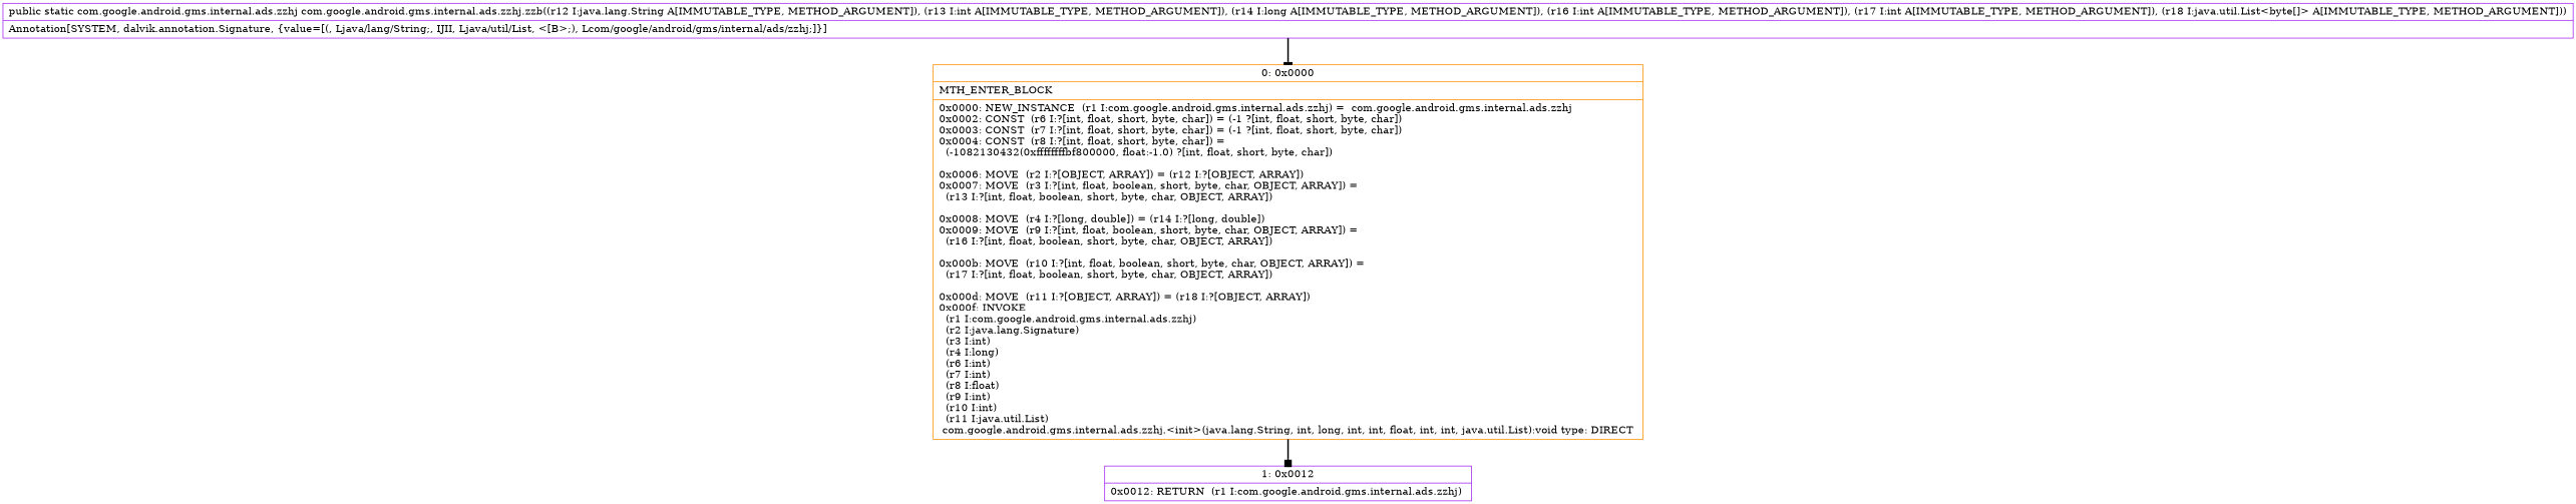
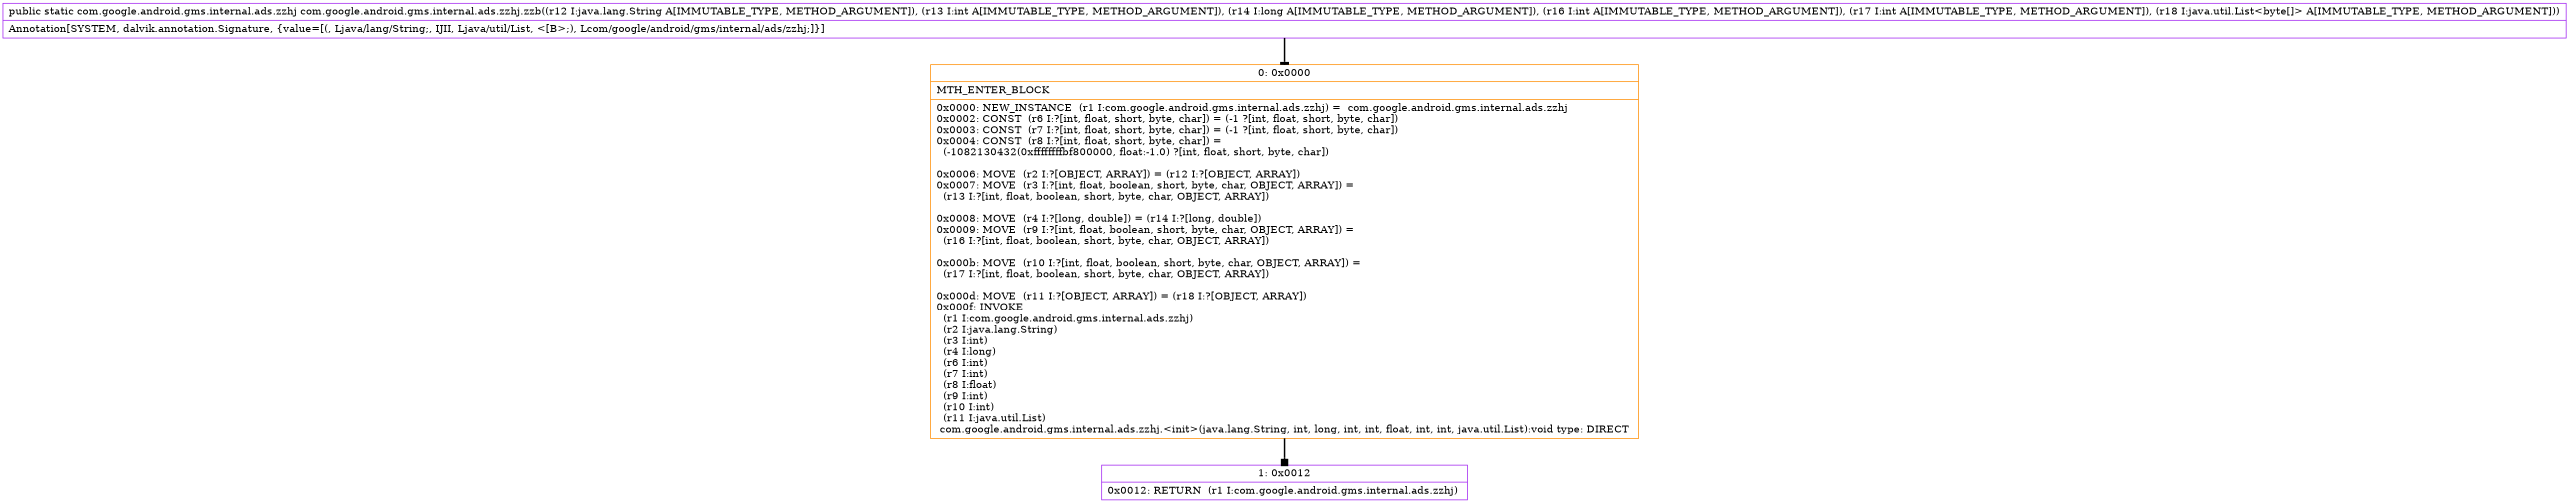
  digraph {
    node [shape=record color=purple]
    edge [color=black style=bold]
-   n1 [label="{0\:\ 0x0000|MTH_ENTER_BLOCK\l|0x0000: NEW_INSTANCE  (r1 I:com.google.android.gms.internal.ads.zzhj) =  com.google.android.gms.internal.ads.zzhj \l0x0002: CONST  (r6 I:?[int, float, short, byte, char]) = (\-1 ?[int, float, short, byte, char]) \l0x0003: CONST  (r7 I:?[int, float, short, byte, char]) = (\-1 ?[int, float, short, byte, char]) \l0x0004: CONST  (r8 I:?[int, float, short, byte, char]) = \l  (\-1082130432(0xffffffffbf800000, float:\-1.0) ?[int, float, short, byte, char])\l \l0x0006: MOVE  (r2 I:?[OBJECT, ARRAY]) = (r12 I:?[OBJECT, ARRAY]) \l0x0007: MOVE  (r3 I:?[int, float, boolean, short, byte, char, OBJECT, ARRAY]) = \l  (r13 I:?[int, float, boolean, short, byte, char, OBJECT, ARRAY])\l \l0x0008: MOVE  (r4 I:?[long, double]) = (r14 I:?[long, double]) \l0x0009: MOVE  (r9 I:?[int, float, boolean, short, byte, char, OBJECT, ARRAY]) = \l  (r16 I:?[int, float, boolean, short, byte, char, OBJECT, ARRAY])\l \l0x000b: MOVE  (r10 I:?[int, float, boolean, short, byte, char, OBJECT, ARRAY]) = \l  (r17 I:?[int, float, boolean, short, byte, char, OBJECT, ARRAY])\l \l0x000d: MOVE  (r11 I:?[OBJECT, ARRAY]) = (r18 I:?[OBJECT, ARRAY]) \l0x000f: INVOKE  \l  (r1 I:com.google.android.gms.internal.ads.zzhj)\l  (r2 I:java.lang.Signature)\l  (r3 I:int)\l  (r4 I:long)\l  (r6 I:int)\l  (r7 I:int)\l  (r8 I:float)\l  (r9 I:int)\l  (r10 I:int)\l  (r11 I:java.util.List)\l com.google.android.gms.internal.ads.zzhj.\<init\>(java.lang.String, int, long, int, int, float, int, int, java.util.List):void type: DIRECT \l}" color=darkorange]
+   n1 [label="{0\:\ 0x0000|MTH_ENTER_BLOCK\l|0x0000: NEW_INSTANCE  (r1 I:com.google.android.gms.internal.ads.zzhj) =  com.google.android.gms.internal.ads.zzhj \l0x0002: CONST  (r6 I:?[int, float, short, byte, char]) = (\-1 ?[int, float, short, byte, char]) \l0x0003: CONST  (r7 I:?[int, float, short, byte, char]) = (\-1 ?[int, float, short, byte, char]) \l0x0004: CONST  (r8 I:?[int, float, short, byte, char]) = \l  (\-1082130432(0xffffffffbf800000, float:\-1.0) ?[int, float, short, byte, char])\l \l0x0006: MOVE  (r2 I:?[OBJECT, ARRAY]) = (r12 I:?[OBJECT, ARRAY]) \l0x0007: MOVE  (r3 I:?[int, float, boolean, short, byte, char, OBJECT, ARRAY]) = \l  (r13 I:?[int, float, boolean, short, byte, char, OBJECT, ARRAY])\l \l0x0008: MOVE  (r4 I:?[long, double]) = (r14 I:?[long, double]) \l0x0009: MOVE  (r9 I:?[int, float, boolean, short, byte, char, OBJECT, ARRAY]) = \l  (r16 I:?[int, float, boolean, short, byte, char, OBJECT, ARRAY])\l \l0x000b: MOVE  (r10 I:?[int, float, boolean, short, byte, char, OBJECT, ARRAY]) = \l  (r17 I:?[int, float, boolean, short, byte, char, OBJECT, ARRAY])\l \l0x000d: MOVE  (r11 I:?[OBJECT, ARRAY]) = (r18 I:?[OBJECT, ARRAY]) \l0x000f: INVOKE  \l  (r1 I:com.google.android.gms.internal.ads.zzhj)\l  (r2 I:java.lang.String)\l  (r3 I:int)\l  (r4 I:long)\l  (r6 I:int)\l  (r7 I:int)\l  (r8 I:float)\l  (r9 I:int)\l  (r10 I:int)\l  (r11 I:java.util.List)\l com.google.android.gms.internal.ads.zzhj.\<init\>(java.lang.String, int, long, int, int, float, int, int, java.util.List):void type: DIRECT \l}" color=darkorange]
    n2 [label="{1\:\ 0x0012|0x0012: RETURN  (r1 I:com.google.android.gms.internal.ads.zzhj) \l}"]
    n3 [label="{public static com.google.android.gms.internal.ads.zzhj com.google.android.gms.internal.ads.zzhj.zzb((r12 I:java.lang.String A[IMMUTABLE_TYPE, METHOD_ARGUMENT]), (r13 I:int A[IMMUTABLE_TYPE, METHOD_ARGUMENT]), (r14 I:long A[IMMUTABLE_TYPE, METHOD_ARGUMENT]), (r16 I:int A[IMMUTABLE_TYPE, METHOD_ARGUMENT]), (r17 I:int A[IMMUTABLE_TYPE, METHOD_ARGUMENT]), (r18 I:java.util.List\<byte[]\> A[IMMUTABLE_TYPE, METHOD_ARGUMENT]))  | Annotation[SYSTEM, dalvik.annotation.Signature, \{value=[(, Ljava\/lang\/String;, IJII, Ljava\/util\/List, \<[B\>;), Lcom\/google\/android\/gms\/internal\/ads\/zzhj;]\}]\l}"]
    n1 -> n2 [arrowhead=box]
    n3 -> n1 [arrowhead=tee]
  }
